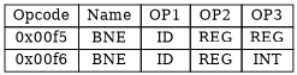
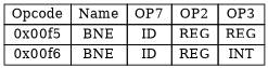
  digraph {
    nodesep=0.5
    ranksep=2
-   n1 [label=< <table border="0" cellborder="1" cellspacing="0"> <tr><td> Opcode </td> <td> Name </td> <td> OP1 </td><td> OP2 </td><td> OP3 </td> </tr> <tr><td> 0x00f5 </td><td> BNE </td><td> ID </td><td> REG </td><td> REG </td> </tr> <tr><td> 0x00f6 </td><td> BNE </td><td> ID </td><td> REG </td><td> INT </td> </tr> </table>> shape=plain]
+   n1 [label=< <table border="0" cellborder="1" cellspacing="0"> <tr><td> Opcode </td> <td> Name </td> <td> OP7 </td><td> OP2 </td><td> OP3 </td> </tr> <tr><td> 0x00f5 </td><td> BNE </td><td> ID </td><td> REG </td><td> REG </td> </tr> <tr><td> 0x00f6 </td><td> BNE </td><td> ID </td><td> REG </td><td> INT </td> </tr> </table>> shape=plain]
  }
